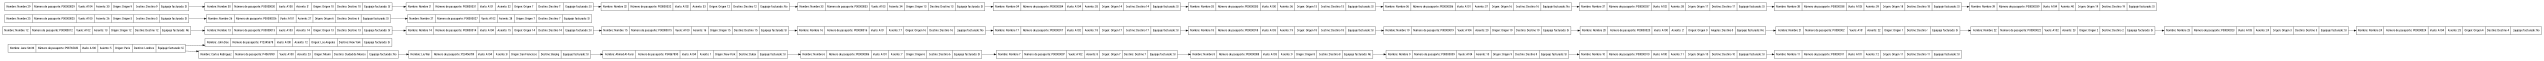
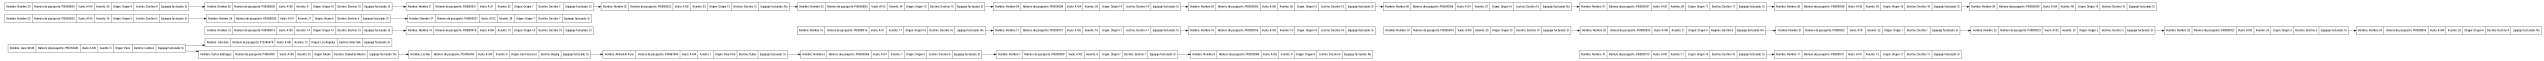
  digraph {
    fontname="Roboto Condensed"
    rankdir=LR
    node [fontname="Roboto Condensed" shape=record]
    edge [fontname="Roboto Condensed"]
    n1 [label="{Nombre: John Doe | Número de pasaporte: P12345678 | Vuelo: A100 | Asiento: 12 | Origen: Los Angeles | Destino: New York | Equipaje facturado: Sí}"]
    n2 [label="{Nombre: Jane Smith | Número de pasaporte: P98765432 | Vuelo: A100 | Asiento: 5 | Origen: Paris | Destino: Londres | Equipaje facturado: Sí}"]
    n3 [label="{Nombre: Carlos Rodriguez | Número de pasaporte: P45678901 | Vuelo: A100 | Asiento: 23 | Origen: Miami | Destino: Ciudad de Mexico | Equipaje facturado: No}"]
    n4 [label="{Nombre: Liu Wei | Número de pasaporte: P23456789 | Vuelo: A104 | Asiento: 8 | Origen: San Francisco | Destino: Beijing | Equipaje facturado: Sí}"]
    n5 [label="{Nombre: Ahmed Al-Farsi | Número de pasaporte: P34567890 | Vuelo: A104 | Asiento: 1 | Origen: New York | Destino: Dubai | Equipaje facturado: Sí}"]
    n6 [label="{Nombre: Nombre 6 | Número de pasaporte: P00000006 | Vuelo: A101 | Asiento: 7 | Origen: Origen 6 | Destino: Destino 6 | Equipaje facturado: Sí}"]
    n7 [label="{Nombre: Nombre 7 | Número de pasaporte: P00000007 | Vuelo: A102 | Asiento: 8 | Origen: Origen 7 | Destino: Destino 7 | Equipaje facturado: Sí}"]
    n8 [label="{Nombre: Nombre 8 | Número de pasaporte: P00000008 | Vuelo: A103 | Asiento: 9 | Origen: Origen 8 | Destino: Destino 8 | Equipaje facturado: No}"]
-   n9 [label="{Nombre: Nombre 9 | Número de pasaporte: P00000009 | Vuelo: A104 | Asiento: 10 | Origen: Origen 9 | Destino: Destino 9 | Equipaje facturado: Sí}"]
    n10 [label="{Nombre: Nombre 10 | Número de pasaporte: P00000010 | Vuelo: A100 | Asiento: 11 | Origen: Origen 10 | Destino: Destino 10 | Equipaje facturado: Sí}"]
    n11 [label="{Nombre: Nombre 11 | Número de pasaporte: P00000011 | Vuelo: A101 | Asiento: 12 | Origen: Origen 11 | Destino: Destino 11 | Equipaje facturado: Sí}"]
-   n12 [label="{Nombre: Nombre 12 | Número de pasaporte: P00000012 | Vuelo: A102 | Asiento: 13 | Origen: Origen 12 | Destino: Destino 12 | Equipaje facturado: No}"]
    n13 [label="{Nombre: Nombre 13 | Número de pasaporte: P00000013 | Vuelo: A103 | Asiento: 14 | Origen: Origen 13 | Destino: Destino 13 | Equipaje facturado: Sí}"]
    n14 [label="{Nombre: Nombre 14 | Número de pasaporte: P00000014 | Vuelo: A104 | Asiento: 15 | Origen: Origen 14 | Destino: Destino 14 | Equipaje facturado: Sí}"]
-   n15 [label="{Nombre: Nombre 15 | Número de pasaporte: P00000015 | Vuelo: A100 | Asiento: 16 | Origen: Origen 15 | Destino: Destino 15 | Equipaje facturado: Sí}"]
    n16 [label="{Nombre: Nombre 16 | Número de pasaporte: P00000016 | Vuelo: A101 | Asiento: 17 | Origen: Origen 16 | Destino: Destino 16 | Equipaje facturado: No}"]
    n17 [label="{Nombre: Nombre 17 | Número de pasaporte: P00000017 | Vuelo: A102 | Asiento: 18 | Origen: Origen 17 | Destino: Destino 17 | Equipaje facturado: Sí}"]
    n18 [label="{Nombre: Nombre 18 | Número de pasaporte: P00000018 | Vuelo: A103 | Asiento: 19 | Origen: Origen 18 | Destino: Destino 18 | Equipaje facturado: Sí}"]
    n19 [label="{Nombre: Nombre 19 | Número de pasaporte: P00000019 | Vuelo: A104 | Asiento: 20 | Origen: Origen 19 | Destino: Destino 19 | Equipaje facturado: Sí}"]
    n20 [label="{Nombre: Nombre 20 | Número de pasaporte: P00000020 | Vuelo: A100 | Asiento: 21 | Origen: Origen 0 | Angeles: Destino 0 | Equipaje facturado: No}"]
    n21 [label="{Nombre: Nombre 21 | Número de pasaporte: P00000021 | Vuelo: A101 | Asiento: 22 | Origen: Origen 1 | Destino: Destino 1 | Equipaje facturado: Sí}"]
    n22 [label="{Nombre: Nombre 22 | Número de pasaporte: P00000022 | Vuelo: A102 | Asiento: 23 | Origen: Origen 2 | Destino: Destino 2 | Equipaje facturado: Sí}"]
    n23 [label="{Nombre: Nombre 23 | Número de pasaporte: P00000023 | Vuelo: A103 | Asiento: 24 | Origen: Origen 3 | Destino: Destino 3 | Equipaje facturado: Sí}"]
    n24 [label="{Nombre: Nombre 24 | Número de pasaporte: P00000024 | Vuelo: A104 | Asiento: 25 | Origen: Origen 4 | Destino: Destino 4 | Equipaje facturado: No}"]
    n25 [label="{Nombre: Nombre 25 | Número de pasaporte: P00000025 | Vuelo: A100 | Asiento: 26 | Origen: Origen 5 | Destino: Destino 5 | Equipaje facturado: Sí}"]
    n26 [label="{Nombre: Nombre 26 | Número de pasaporte: P00000026 | Vuelo: A101 | Asiento: 27 | Origen: Origen 6 | Destino: Destino 6 | Equipaje facturado: Sí}"]
    n27 [label="{Nombre: Nombre 27 | Número de pasaporte: P00000027 | Vuelo: A102 | Asiento: 28 | Origen: Origen 7 | Destino: Destino 7 | Equipaje facturado: Sí}"]
    n28 [label="{Nombre: Nombre 29 | Número de pasaporte: P00000029 | Vuelo: A104 | Asiento: 30 | Origen: Origen 9 | Destino: Destino 9 | Equipaje facturado: Sí}"]
    n29 [label="{Nombre: Nombre 30 | Número de pasaporte: P00000030 | Vuelo: A100 | Asiento: 31 | Origen: Origen 10 | Destino: Destino 10 | Equipaje facturado: Sí}"]
    n30 [label="{Nombre: Nombre 31 | Número de pasaporte: P00000031 | Vuelo: A101 | Asiento: 32 | Origen: Origen 11 | Destino: Destino 11 | Equipaje facturado: Sí}"]
    n31 [label="{Nombre: Nombre 32 | Número de pasaporte: P00000032 | Vuelo: A102 | Asiento: 33 | Origen: Origen 12 | Destino: Destino 12 | Equipaje facturado: No}"]
    n32 [label="{Nombre: Nombre 33 | Número de pasaporte: P00000033 | Vuelo: A103 | Asiento: 34 | Origen: Origen 13 | Destino: Destino 13 | Equipaje facturado: Sí}"]
    n33 [label="{Nombre: Nombre 34 | Número de pasaporte: P00000034 | Vuelo: A104 | Asiento: 35 | Origen: Origen 14 | Destino: Destino 14 | Equipaje facturado: Sí}"]
    n34 [label="{Nombre: Nombre 35 | Número de pasaporte: P00000035 | Vuelo: A100 | Asiento: 36 | Origen: Origen 15 | Destino: Destino 15 | Equipaje facturado: Sí}"]
    n35 [label="{Nombre: Nombre 36 | Número de pasaporte: P00000036 | Vuelo: A101 | Asiento: 37 | Origen: Origen 16 | Destino: Destino 16 | Equipaje facturado: No}"]
    n36 [label="{Nombre: Nombre 37 | Número de pasaporte: P00000037 | Vuelo: A102 | Asiento: 38 | Origen: Origen 17 | Destino: Destino 17 | Equipaje facturado: Sí}"]
    n37 [label="{Nombre: Nombre 38 | Número de pasaporte: P00000038 | Vuelo: A103 | Asiento: 39 | Origen: Origen 18 | Destino: Destino 18 | Equipaje facturado: Sí}"]
    n38 [label="{Nombre: Nombre 39 | Número de pasaporte: P00000039 | Vuelo: A104 | Asiento: 40 | Origen: Origen 19 | Destino: Destino 19 | Equipaje facturado: Sí}"]
    n2 -> n1
    n2 -> n3
    n3 -> n4
    n4 -> n5
    n5 -> n6
    n6 -> n7
    n7 -> n8
-   n8 -> n9
-   n9 -> n10
    n10 -> n11
-   n12 -> n13
    n13 -> n14
-   n14 -> n15
-   n15 -> n16
    n16 -> n17
    n17 -> n18
-   n18 -> n19
    n19 -> n20
    n20 -> n21
    n21 -> n22
    n22 -> n23
    n23 -> n24
    n25 -> n26
    n26 -> n27
    n28 -> n29
    n29 -> n30
    n30 -> n31
    n31 -> n32
    n32 -> n33
    n33 -> n34
    n34 -> n35
    n35 -> n36
    n36 -> n37
    n37 -> n38
  }
